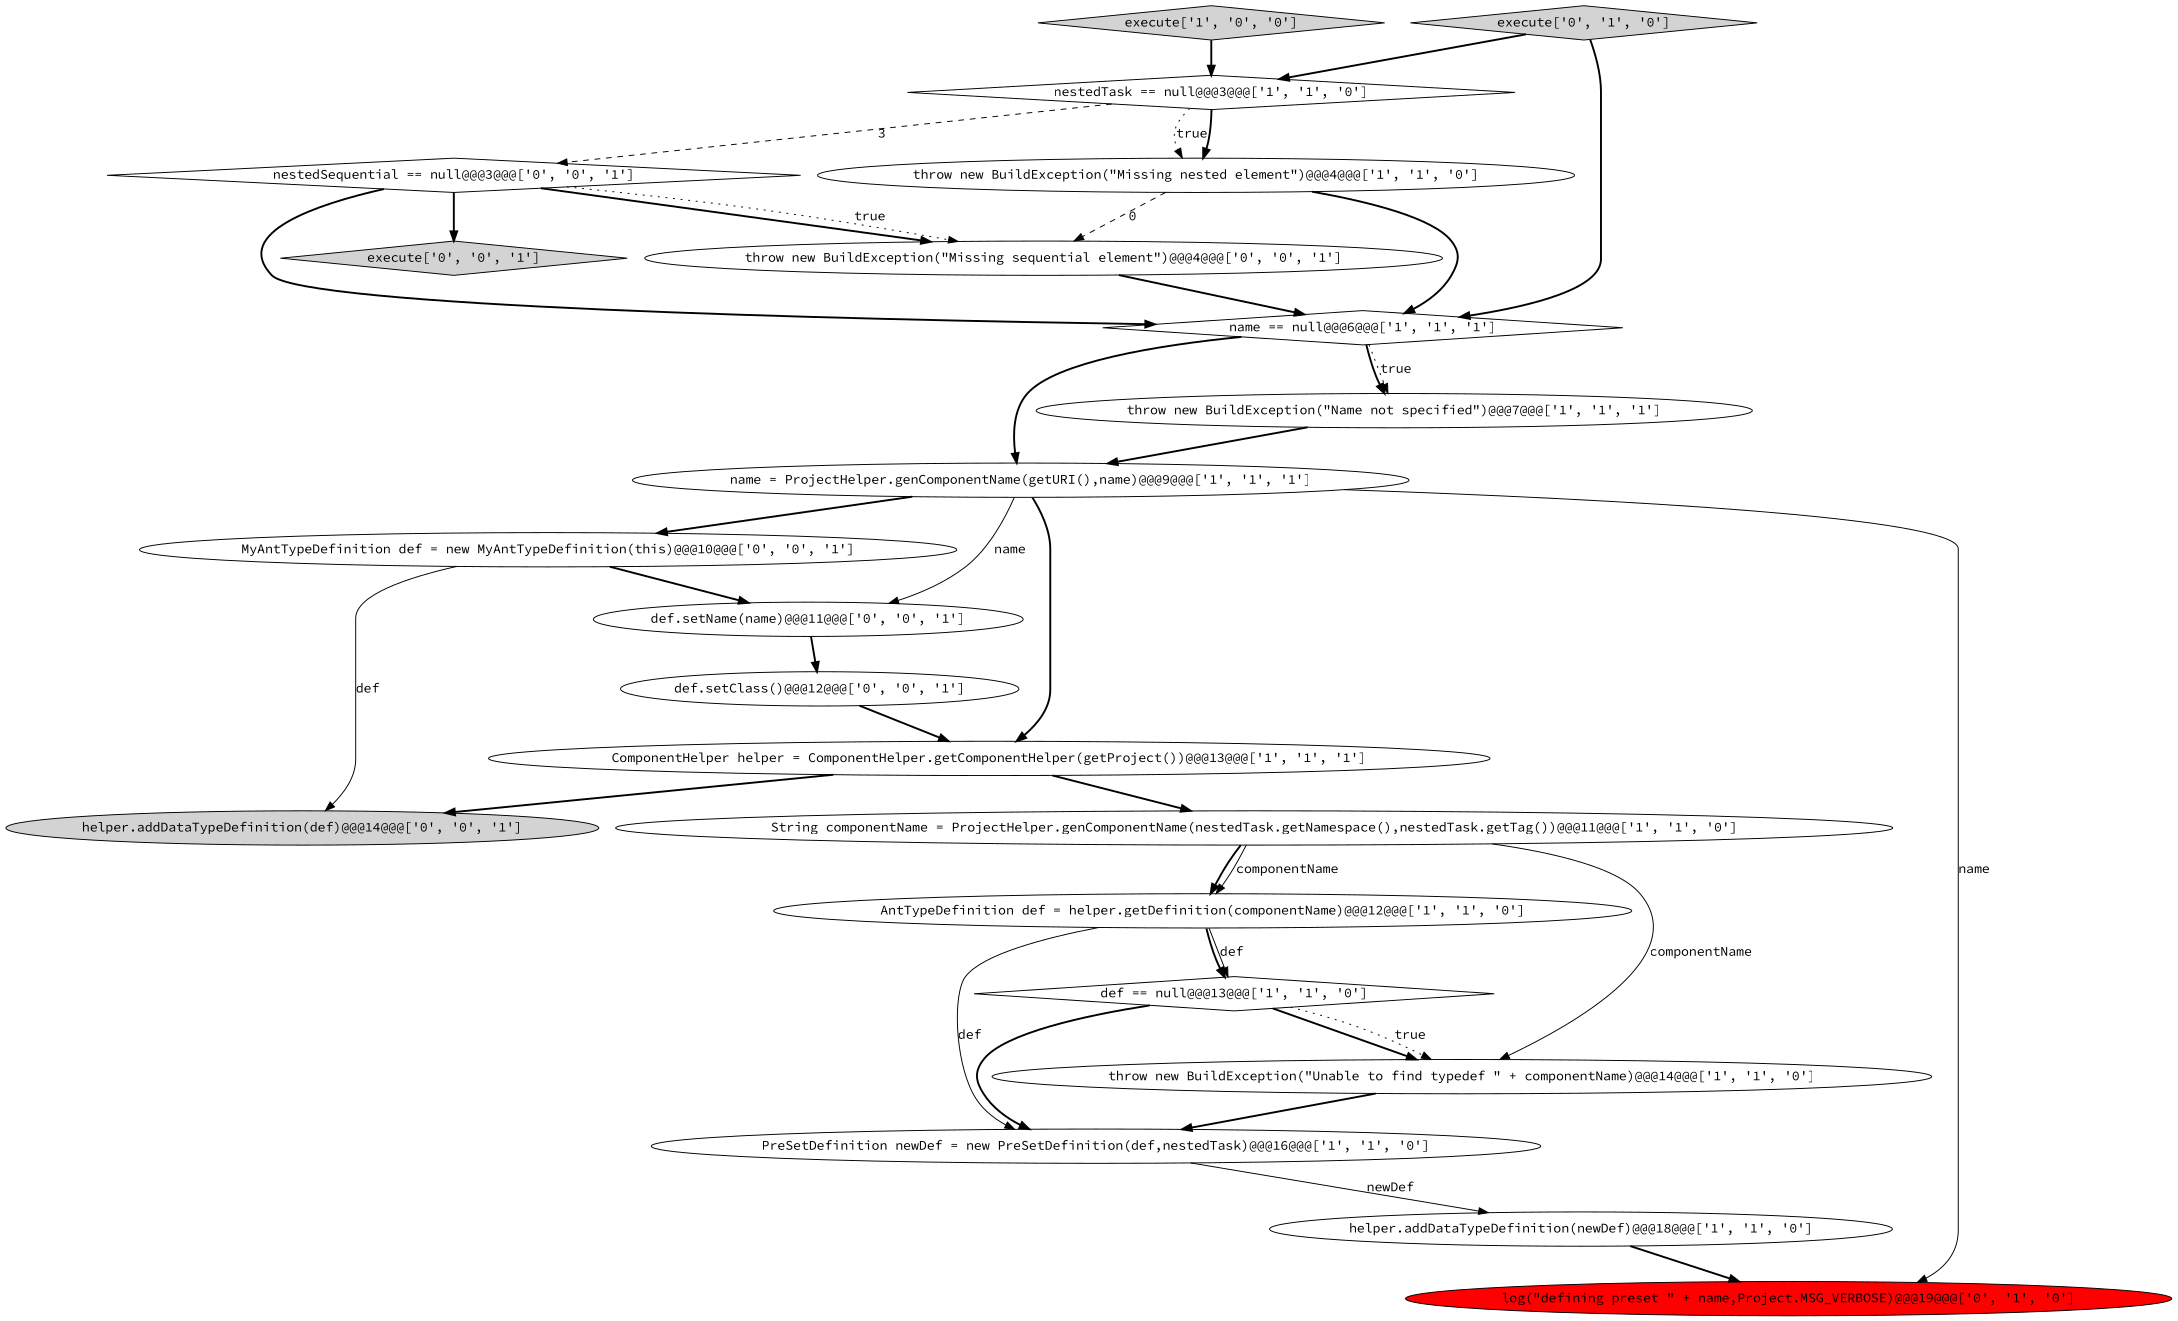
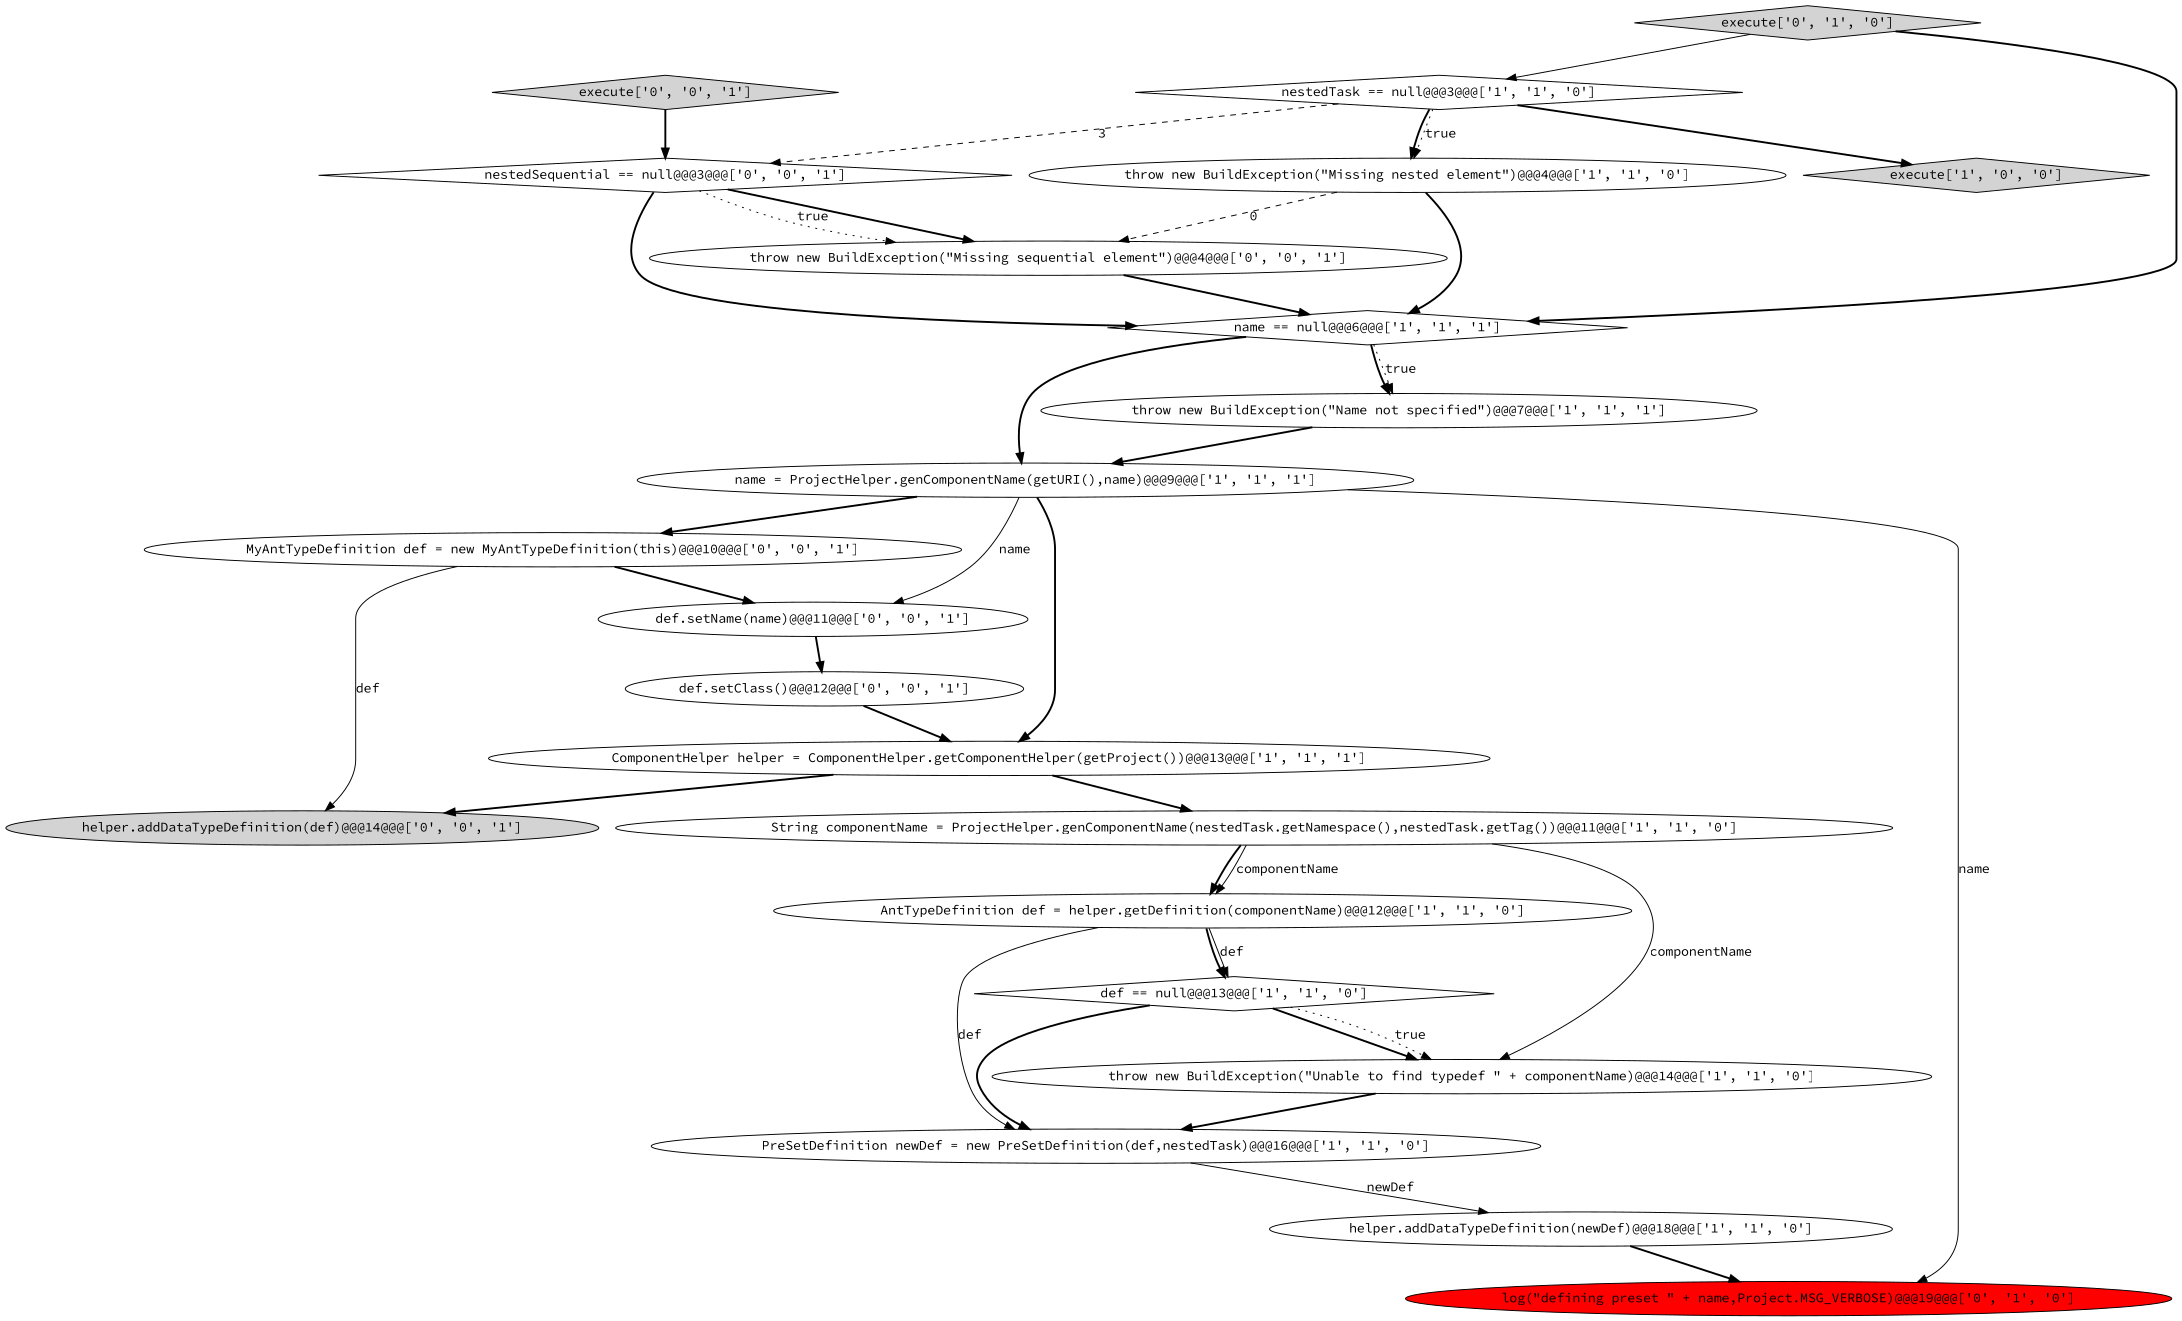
  digraph {
    fontname="Source Code Pro"
    node [fillcolor=white fontname="Source Code Pro" shape=ellipse style=filled]
    edge [fontname="Source Code Pro" style=bold]
    n1 [label="def.setClass()@@@12@@@['0', '0', '1']"]
    n2 [label="ComponentHelper helper = ComponentHelper.getComponentHelper(getProject())@@@13@@@['1', '1', '1']"]
    n3 [fillcolor=lightgray label="helper.addDataTypeDefinition(def)@@@14@@@['0', '0', '1']"]
    n4 [label="String componentName = ProjectHelper.genComponentName(nestedTask.getNamespace(),nestedTask.getTag())@@@11@@@['1', '1', '0']"]
    n5 [fillcolor=red label="log(\"defining preset \" + name,Project.MSG_VERBOSE)@@@19@@@['0', '1', '0']"]
    n6 [label="name = ProjectHelper.genComponentName(getURI(),name)@@@9@@@['1', '1', '1']"]
    n7 [label="def.setName(name)@@@11@@@['0', '0', '1']"]
    n8 [label="MyAntTypeDefinition def = new MyAntTypeDefinition(this)@@@10@@@['0', '0', '1']"]
    n9 [label="nestedTask == null@@@3@@@['1', '1', '0']" shape=diamond]
    n10 [label="nestedSequential == null@@@3@@@['0', '0', '1']" shape=diamond]
    n11 [label="throw new BuildException(\"Missing nested element\")@@@4@@@['1', '1', '0']"]
    n12 [label="name == null@@@6@@@['1', '1', '1']" shape=diamond]
    n13 [label="throw new BuildException(\"Name not specified\")@@@7@@@['1', '1', '1']"]
    n14 [label="throw new BuildException(\"Missing sequential element\")@@@4@@@['0', '0', '1']"]
    n15 [label="PreSetDefinition newDef = new PreSetDefinition(def,nestedTask)@@@16@@@['1', '1', '0']"]
    n16 [label="helper.addDataTypeDefinition(newDef)@@@18@@@['1', '1', '0']"]
    n17 [label="AntTypeDefinition def = helper.getDefinition(componentName)@@@12@@@['1', '1', '0']"]
    n18 [label="def == null@@@13@@@['1', '1', '0']" shape=diamond]
    n19 [label="throw new BuildException(\"Unable to find typedef \" + componentName)@@@14@@@['1', '1', '0']"]
    n20 [fillcolor=lightgray label="execute['1', '0', '0']" shape=diamond]
    n21 [fillcolor=lightgray label="execute['0', '1', '0']" shape=diamond]
    n22 [fillcolor=lightgray label="execute['0', '0', '1']" shape=diamond]
    n1 -> n2
    n2 -> n3
    n2 -> n4
    n4 -> n17
    n4 -> n17 [label=componentName style=solid]
    n4 -> n19 [label=componentName style=solid]
    n6 -> n2
    n6 -> n5 [label=name style=solid]
    n6 -> n7 [label=name style=solid]
    n6 -> n8
    n7 -> n1
    n8 -> n3 [label=def style=solid]
    n8 -> n7
    n9 -> n10 [label=3 style=dashed]
    n9 -> n11 [label=true style=dotted]
    n9 -> n11
    n10 -> n12
    n10 -> n14
    n10 -> n14 [label=true style=dotted]
    n11 -> n12
    n11 -> n14 [label=0 style=dashed]
    n12 -> n6
    n12 -> n13 [label=true style=dotted]
    n12 -> n13
    n13 -> n6
    n14 -> n12
    n15 -> n16 [label=newDef style=solid]
    n16 -> n5
    n17 -> n15 [label=def style=solid]
    n17 -> n18 [label=def style=solid]
    n17 -> n18
    n18 -> n15
    n18 -> n19
    n18 -> n19 [label=true style=dotted]
    n19 -> n15
-   n20 -> n9
-   n21 -> n9
+   n9 -> n20
+   n21 -> n9 [style=solid]
    n21 -> n12
-   n10 -> n22
+   n22 -> n10
  }
